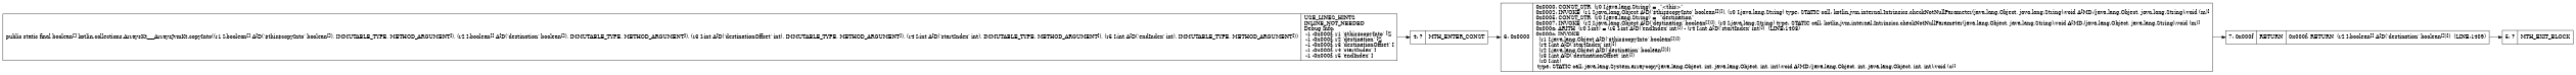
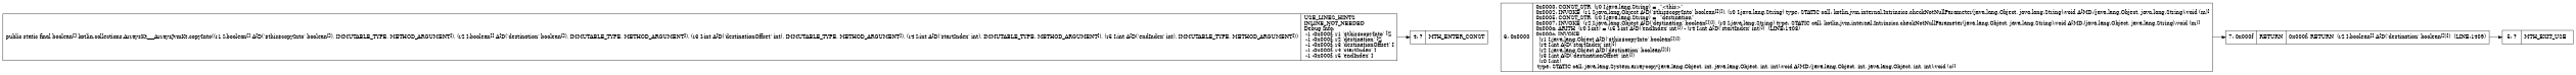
  digraph {
    rankdir=LR
    node [shape=record]
    n1 [label="{4\:\ ?|MTH_ENTER_CONST\l}"]
    n2 [label="{6\:\ 0x0000|0x0000: CONST_STR  (r0 I:java.lang.String) =  \"\<this\>\" \l0x0002: INVOKE  (r1 I:java.lang.Object A[D('$this$copyInto' boolean[])]), (r0 I:java.lang.String) type: STATIC call: kotlin.jvm.internal.Intrinsics.checkNotNullParameter(java.lang.Object, java.lang.String):void A[MD:(java.lang.Object, java.lang.String):void (m)]\l0x0005: CONST_STR  (r0 I:java.lang.String) =  \"destination\" \l0x0007: INVOKE  (r2 I:java.lang.Object A[D('destination' boolean[])]), (r0 I:java.lang.String) type: STATIC call: kotlin.jvm.internal.Intrinsics.checkNotNullParameter(java.lang.Object, java.lang.String):void A[MD:(java.lang.Object, java.lang.String):void (m)]\l0x000a: ARITH  (r0 I:int) = (r5 I:int A[D('endIndex' int)]) \- (r4 I:int A[D('startIndex' int)])  (LINE:1408)\l0x000c: INVOKE  \l  (r1 I:java.lang.Object A[D('$this$copyInto' boolean[])])\l  (r4 I:int A[D('startIndex' int)])\l  (r2 I:java.lang.Object A[D('destination' boolean[])])\l  (r3 I:int A[D('destinationOffset' int)])\l  (r0 I:int)\l type: STATIC call: java.lang.System.arraycopy(java.lang.Object, int, java.lang.Object, int, int):void A[MD:(java.lang.Object, int, java.lang.Object, int, int):void (c)]\l}"]
    n3 [label="{7\:\ 0x000f|RETURN\l|0x000f: RETURN  (r2 I:boolean[] A[D('destination' boolean[])])  (LINE:1409)\l}"]
-   n4 [label="{5\:\ ?|MTH_EXIT_BLOCK\l}"]
+   n4 [label="{5\:\ ?|MTH_EXIT_USE\l}"]
    n5 [label="{public static final boolean[] kotlin.collections.ArraysKt___ArraysJvmKt.copyInto((r1 I:boolean[] A[D('$this$copyInto' boolean[]), IMMUTABLE_TYPE, METHOD_ARGUMENT]), (r2 I:boolean[] A[D('destination' boolean[]), IMMUTABLE_TYPE, METHOD_ARGUMENT]), (r3 I:int A[D('destinationOffset' int), IMMUTABLE_TYPE, METHOD_ARGUMENT]), (r4 I:int A[D('startIndex' int), IMMUTABLE_TYPE, METHOD_ARGUMENT]), (r5 I:int A[D('endIndex' int), IMMUTABLE_TYPE, METHOD_ARGUMENT]))  | USE_LINES_HINTS\lINLINE_NOT_NEEDED\lDebug Info:\l  \-1 \-0x000f: r1 '$this$copyInto' [Z\l  \-1 \-0x000f: r2 'destination' [Z\l  \-1 \-0x000f: r3 'destinationOffset' I\l  \-1 \-0x000f: r4 'startIndex' I\l  \-1 \-0x000f: r5 'endIndex' I\l}"]
-   n1 -> n2
    n2 -> n3
    n3 -> n4
    n5 -> n1
  }
